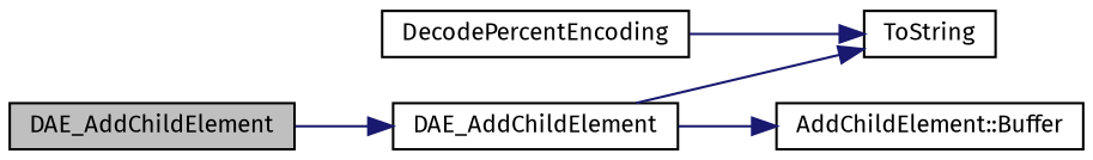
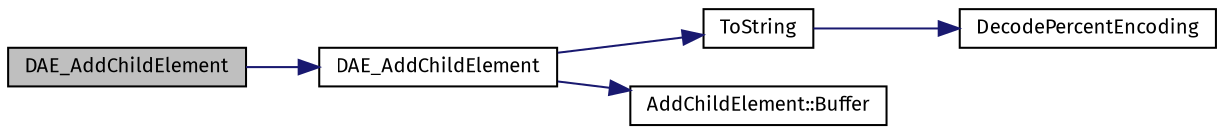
  digraph {
    fontname="Fira Sans"
    rankdir=LR
    node [color=black fillcolor=white fontname="Fira Sans" fontsize=10 shape=record style=filled]
    edge [color=midnightblue fontname="Fira Sans" fontsize=10 labelfontname=Helvetica labelfontsize=10 style=solid]
    n1 [fillcolor=grey75 fontcolor=black height=0.2 label=DAE_AddChildElement width=0.4]
    n2 [height=0.2 label=DAE_AddChildElement width=0.4]
    n3 [height=0.2 label=ToString width=0.4]
    n4 [height=0.2 label="AddChildElement::Buffer" width=0.4]
    n5 [height=0.2 label=DecodePercentEncoding width=0.4]
    n1 -> n2
    n2 -> n3
    n2 -> n4
-   n5 -> n3
+   n3 -> n5
  }
